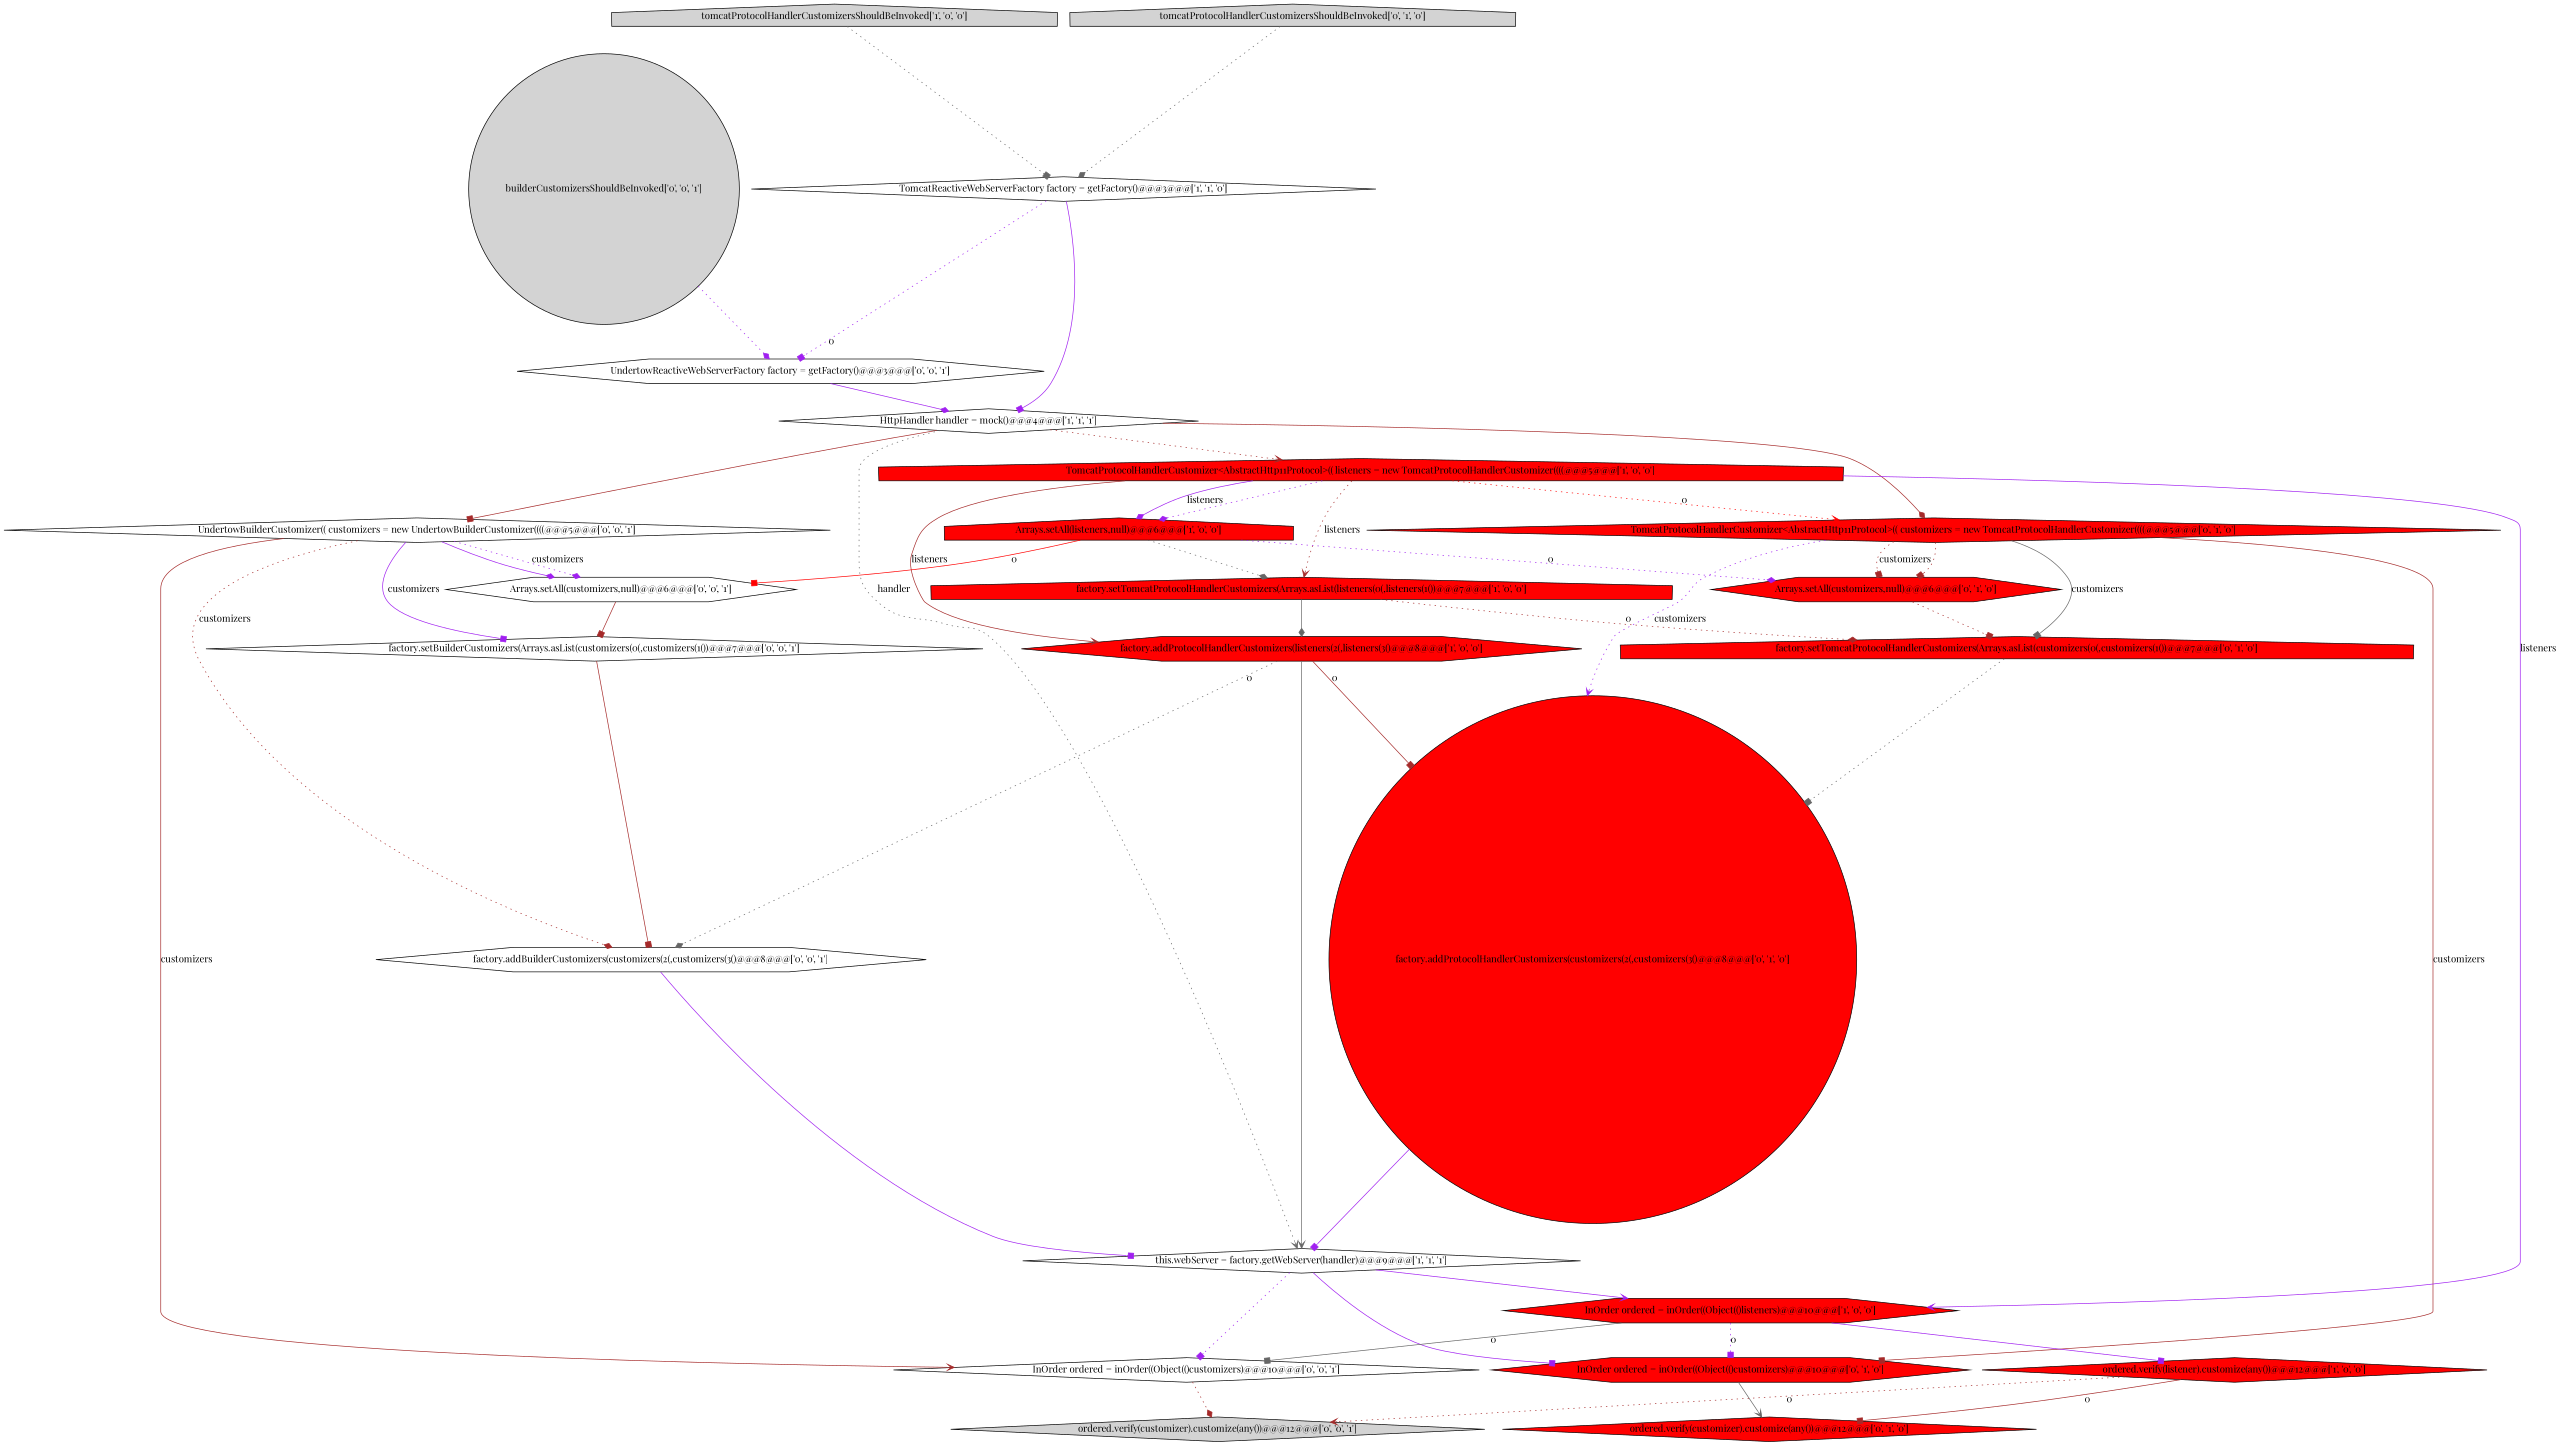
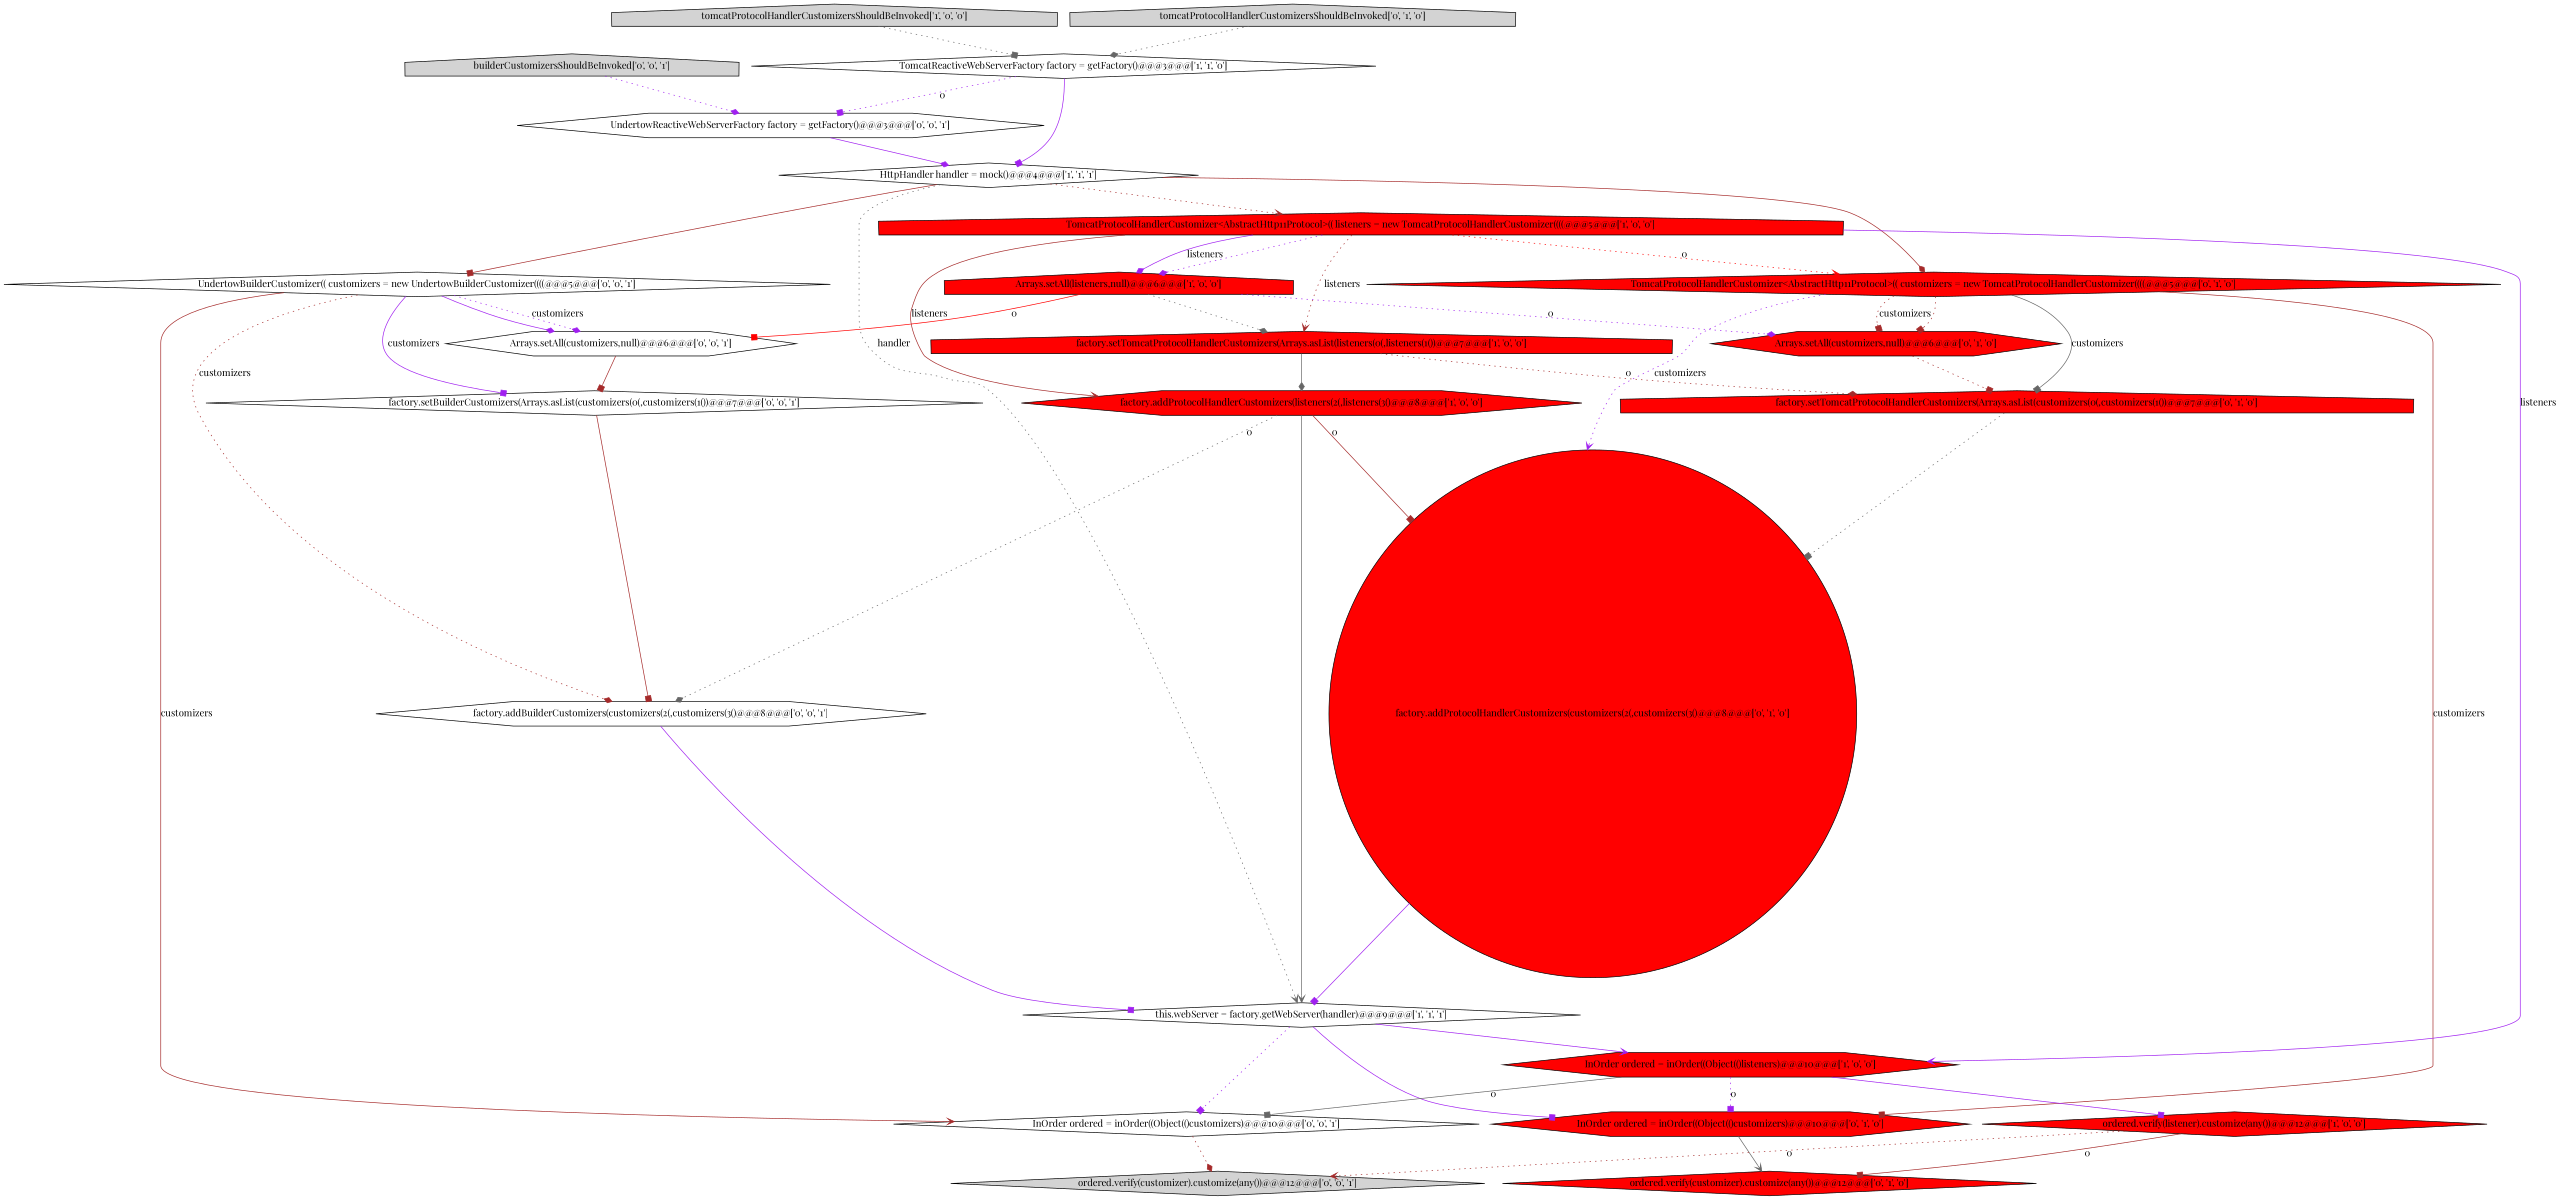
  digraph {
    fontname="Playfair Display"
    node [fillcolor=red shape=diamond style=filled fontname="Playfair Display"]
    edge [style=solid color=purple arrowhead=box fontname="Playfair Display"]
-   n1 [fillcolor=lightgray label="builderCustomizersShouldBeInvoked['0', '0', '1']" shape=circle]
+   n1 [fillcolor=lightgray label="builderCustomizersShouldBeInvoked['0', '0', '1']" shape=house]
    n2 [fillcolor=white label="UndertowReactiveWebServerFactory factory = getFactory()@@@3@@@['0', '0', '1']" shape=hexagon]
    n3 [label="InOrder ordered = inOrder((Object(()customizers)@@@10@@@['0', '1', '0']" shape=hexagon]
    n4 [label="ordered.verify(customizer).customize(any())@@@12@@@['0', '1', '0']"]
    n5 [fillcolor=white label="HttpHandler handler = mock()@@@4@@@['1', '1', '1']"]
    n6 [fillcolor=white label="UndertowBuilderCustomizer(( customizers = new UndertowBuilderCustomizer((((@@@5@@@['0', '0', '1']"]
    n7 [label="TomcatProtocolHandlerCustomizer<AbstractHttp11Protocol>(( customizers = new TomcatProtocolHandlerCustomizer((((@@@5@@@['0', '1', '0']"]
    n8 [label="TomcatProtocolHandlerCustomizer<AbstractHttp11Protocol>(( listeners = new TomcatProtocolHandlerCustomizer((((@@@5@@@['1', '0', '0']" shape=house]
    n9 [fillcolor=white label="this.webServer = factory.getWebServer(handler)@@@9@@@['1', '1', '1']"]
    n10 [label="factory.addProtocolHandlerCustomizers(customizers(2(,customizers(3()@@@8@@@['0', '1', '0']" shape=circle]
    n11 [fillcolor=white label="Arrays.setAll(customizers,null)@@@6@@@['0', '0', '1']" shape=hexagon]
    n12 [fillcolor=white label="factory.setBuilderCustomizers(Arrays.asList(customizers(0(,customizers(1())@@@7@@@['0', '0', '1']"]
    n13 [fillcolor=white label="factory.addBuilderCustomizers(customizers(2(,customizers(3()@@@8@@@['0', '0', '1']" shape=hexagon]
    n14 [fillcolor=white label="InOrder ordered = inOrder((Object(()customizers)@@@10@@@['0', '0', '1']"]
    n15 [fillcolor=white label="TomcatReactiveWebServerFactory factory = getFactory()@@@3@@@['1', '1', '0']"]
    n16 [fillcolor=lightgray label="tomcatProtocolHandlerCustomizersShouldBeInvoked['1', '0', '0']" shape=house]
    n17 [label="Arrays.setAll(listeners,null)@@@6@@@['1', '0', '0']" shape=house]
    n18 [label="Arrays.setAll(customizers,null)@@@6@@@['0', '1', '0']" shape=hexagon]
    n19 [label="factory.setTomcatProtocolHandlerCustomizers(Arrays.asList(listeners(0(,listeners(1())@@@7@@@['1', '0', '0']" shape=house]
    n20 [label="factory.setTomcatProtocolHandlerCustomizers(Arrays.asList(customizers(0(,customizers(1())@@@7@@@['0', '1', '0']" shape=house]
    n21 [label="ordered.verify(listener).customize(any())@@@12@@@['1', '0', '0']"]
    n22 [fillcolor=lightgray label="ordered.verify(customizer).customize(any())@@@12@@@['0', '0', '1']"]
    n23 [label="factory.addProtocolHandlerCustomizers(listeners(2(,listeners(3()@@@8@@@['1', '0', '0']" shape=hexagon]
    n24 [label="InOrder ordered = inOrder((Object(()listeners)@@@10@@@['1', '0', '0']" shape=hexagon]
    n25 [fillcolor=lightgray label="tomcatProtocolHandlerCustomizersShouldBeInvoked['0', '1', '0']" shape=house]
    n1 -> n2 [style=dotted arrowhead=diamond]
    n2 -> n5 [arrowhead=diamond]
    n3 -> n4 [color=gray40 arrowhead=vee]
    n5 -> n6 [color=brown]
    n5 -> n7 [color=brown arrowhead=diamond]
    n5 -> n8 [style=dotted color=brown arrowhead=vee]
    n5 -> n9 [label=handler style=dotted color=gray40 arrowhead=vee]
    n6 -> n11 [label=customizers style=dotted arrowhead=diamond]
    n6 -> n11 [arrowhead=diamond]
    n6 -> n12 [label=customizers]
    n6 -> n13 [label=customizers style=dotted color=brown arrowhead=diamond]
    n6 -> n14 [label=customizers color=brown arrowhead=vee]
    n7 -> n3 [label=customizers color=brown]
    n7 -> n10 [label=customizers style=dotted arrowhead=vee]
    n7 -> n18 [label=customizers style=dotted color=brown]
    n7 -> n18 [style=dotted color=brown]
    n7 -> n20 [label=customizers color=gray40]
    n8 -> n7 [label=0 style=dotted color=red arrowhead=vee]
    n8 -> n17 [style=dotted arrowhead=diamond]
    n8 -> n17 [label=listeners arrowhead=diamond]
    n8 -> n19 [label=listeners style=dotted color=brown arrowhead=vee]
    n8 -> n23 [label=listeners color=brown arrowhead=vee]
    n8 -> n24 [label=listeners arrowhead=vee]
    n9 -> n3
    n9 -> n14 [style=dotted]
    n9 -> n24 [arrowhead=vee]
    n10 -> n9
    n11 -> n12 [color=brown]
    n12 -> n13 [color=brown]
    n13 -> n9
    n14 -> n22 [style=dotted color=brown arrowhead=diamond]
    n15 -> n2 [label=0 style=dotted]
    n15 -> n5
    n16 -> n15 [style=dotted color=gray40]
    n17 -> n11 [label=0 color=red]
    n17 -> n18 [label=0 style=dotted arrowhead=diamond]
    n17 -> n19 [style=dotted color=gray40 arrowhead=diamond]
    n18 -> n20 [style=dotted color=brown]
    n19 -> n20 [label=0 style=dotted color=brown arrowhead=diamond]
    n19 -> n23 [color=gray40 arrowhead=diamond]
    n20 -> n10 [style=dotted color=gray40]
    n21 -> n4 [label=0 color=brown]
    n21 -> n22 [label=0 style=dotted color=brown arrowhead=vee]
    n23 -> n9 [color=gray40 arrowhead=vee]
    n23 -> n10 [label=0 color=brown]
    n23 -> n13 [label=0 style=dotted color=gray40 arrowhead=diamond]
    n24 -> n3 [label=0 style=dotted]
    n24 -> n14 [label=0 color=gray40]
    n24 -> n21
    n25 -> n15 [style=dotted color=gray40 arrowhead=diamond]
  }
